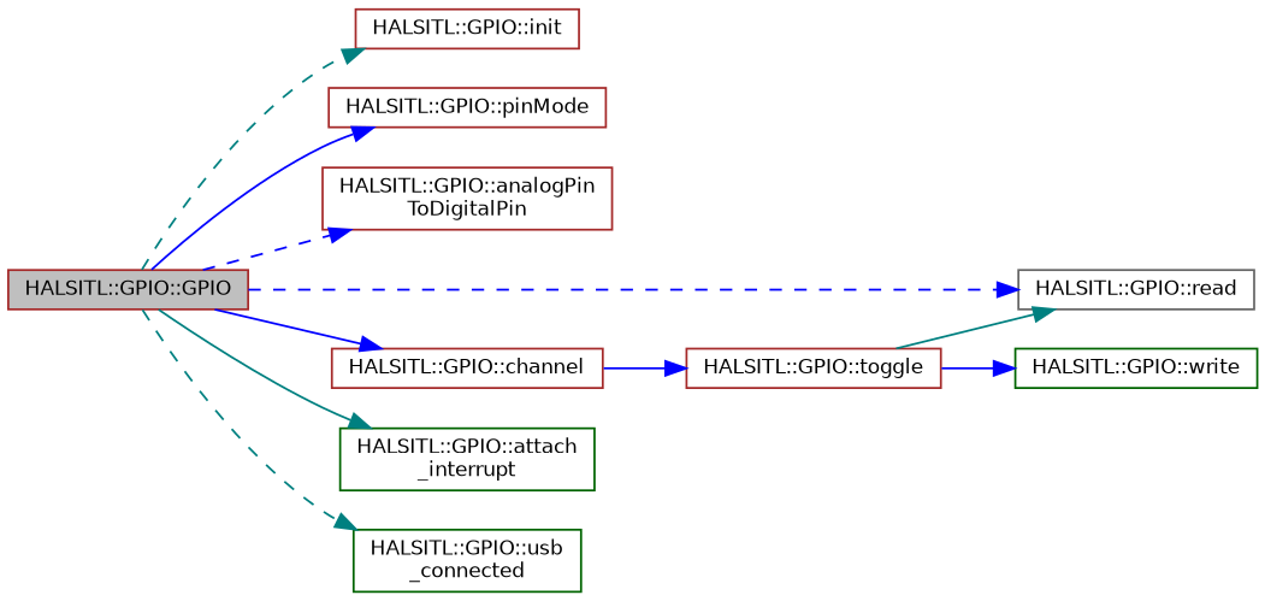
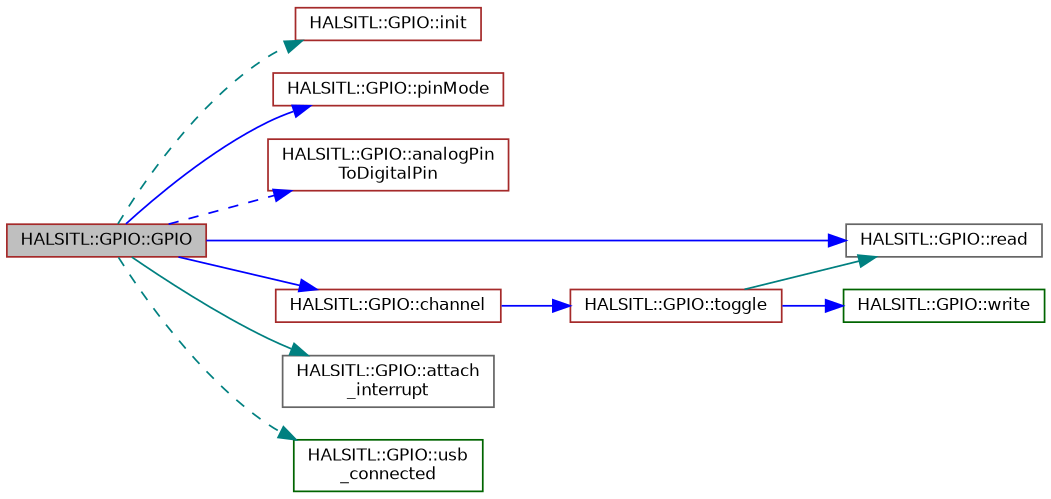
  digraph {
    rankdir=LR
    node [color=brown fillcolor=white fontname=Helvetica fontsize=10 shape=record style=filled]
    edge [color=blue fontname=Helvetica fontsize=10 labelfontname=Helvetica labelfontsize=10 style=solid]
    n1 [fillcolor=grey75 fontcolor=black height=0.2 label="HALSITL::GPIO::GPIO" width=0.4]
    n2 [height=0.2 label="HALSITL::GPIO::init" width=0.4]
    n3 [height=0.2 label="HALSITL::GPIO::pinMode" width=0.4]
    n4 [height=0.2 label="HALSITL::GPIO::analogPin\lToDigitalPin" width=0.4]
    n5 [color=gray40 height=0.2 label="HALSITL::GPIO::read" width=0.4]
    n6 [height=0.2 label="HALSITL::GPIO::channel" width=0.4]
-   n7 [color=darkgreen height=0.2 label="HALSITL::GPIO::attach\l_interrupt" width=0.4]
+   n7 [color=gray40 height=0.2 label="HALSITL::GPIO::attach\l_interrupt" width=0.4]
    n8 [color=darkgreen height=0.2 label="HALSITL::GPIO::usb\l_connected" width=0.4]
    n9 [color=darkgreen height=0.2 label="HALSITL::GPIO::write" width=0.4]
    n10 [height=0.2 label="HALSITL::GPIO::toggle" width=0.4]
    n1 -> n2 [color=teal style=dashed]
    n1 -> n3
    n1 -> n4 [style=dashed]
-   n1 -> n5 [style=dashed]
+   n1 -> n5
    n1 -> n6
    n1 -> n7 [color=teal]
    n1 -> n8 [color=teal style=dashed]
    n6 -> n10
    n10 -> n5 [color=teal]
    n10 -> n9
  }
